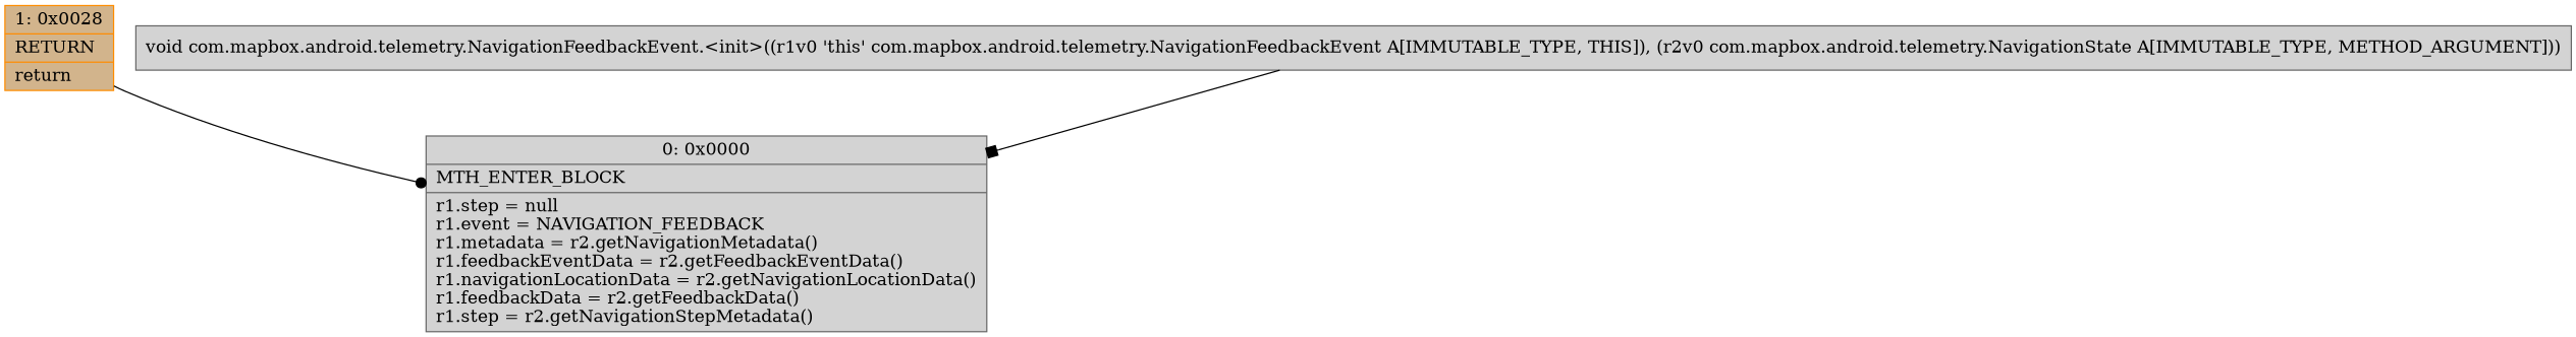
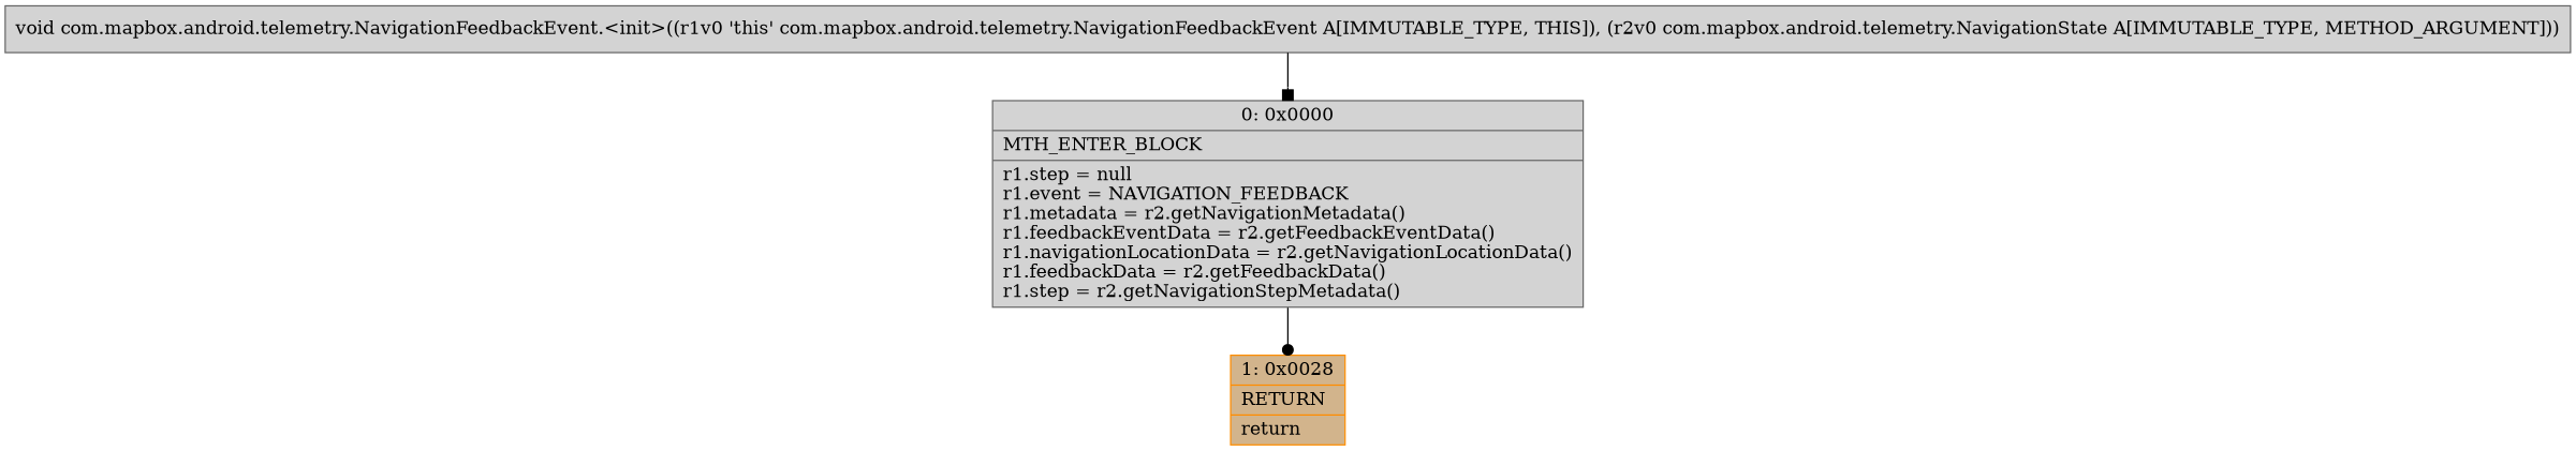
  digraph {
    node [shape=record style=filled fillcolor=lightgrey color=gray40]
    n1 [label="{0\:\ 0x0000|MTH_ENTER_BLOCK\l|r1.step = null\lr1.event = NAVIGATION_FEEDBACK\lr1.metadata = r2.getNavigationMetadata()\lr1.feedbackEventData = r2.getFeedbackEventData()\lr1.navigationLocationData = r2.getNavigationLocationData()\lr1.feedbackData = r2.getFeedbackData()\lr1.step = r2.getNavigationStepMetadata()\l}"]
    n2 [label="{1\:\ 0x0028|RETURN\l|return\l}" fillcolor=tan color=darkorange]
    n3 [label="{void com.mapbox.android.telemetry.NavigationFeedbackEvent.\<init\>((r1v0 'this' com.mapbox.android.telemetry.NavigationFeedbackEvent A[IMMUTABLE_TYPE, THIS]), (r2v0 com.mapbox.android.telemetry.NavigationState A[IMMUTABLE_TYPE, METHOD_ARGUMENT])) }"]
-   n2 -> n1 [arrowhead=dot]
+   n1 -> n2 [arrowhead=dot]
    n3 -> n1 [arrowhead=box]
  }
